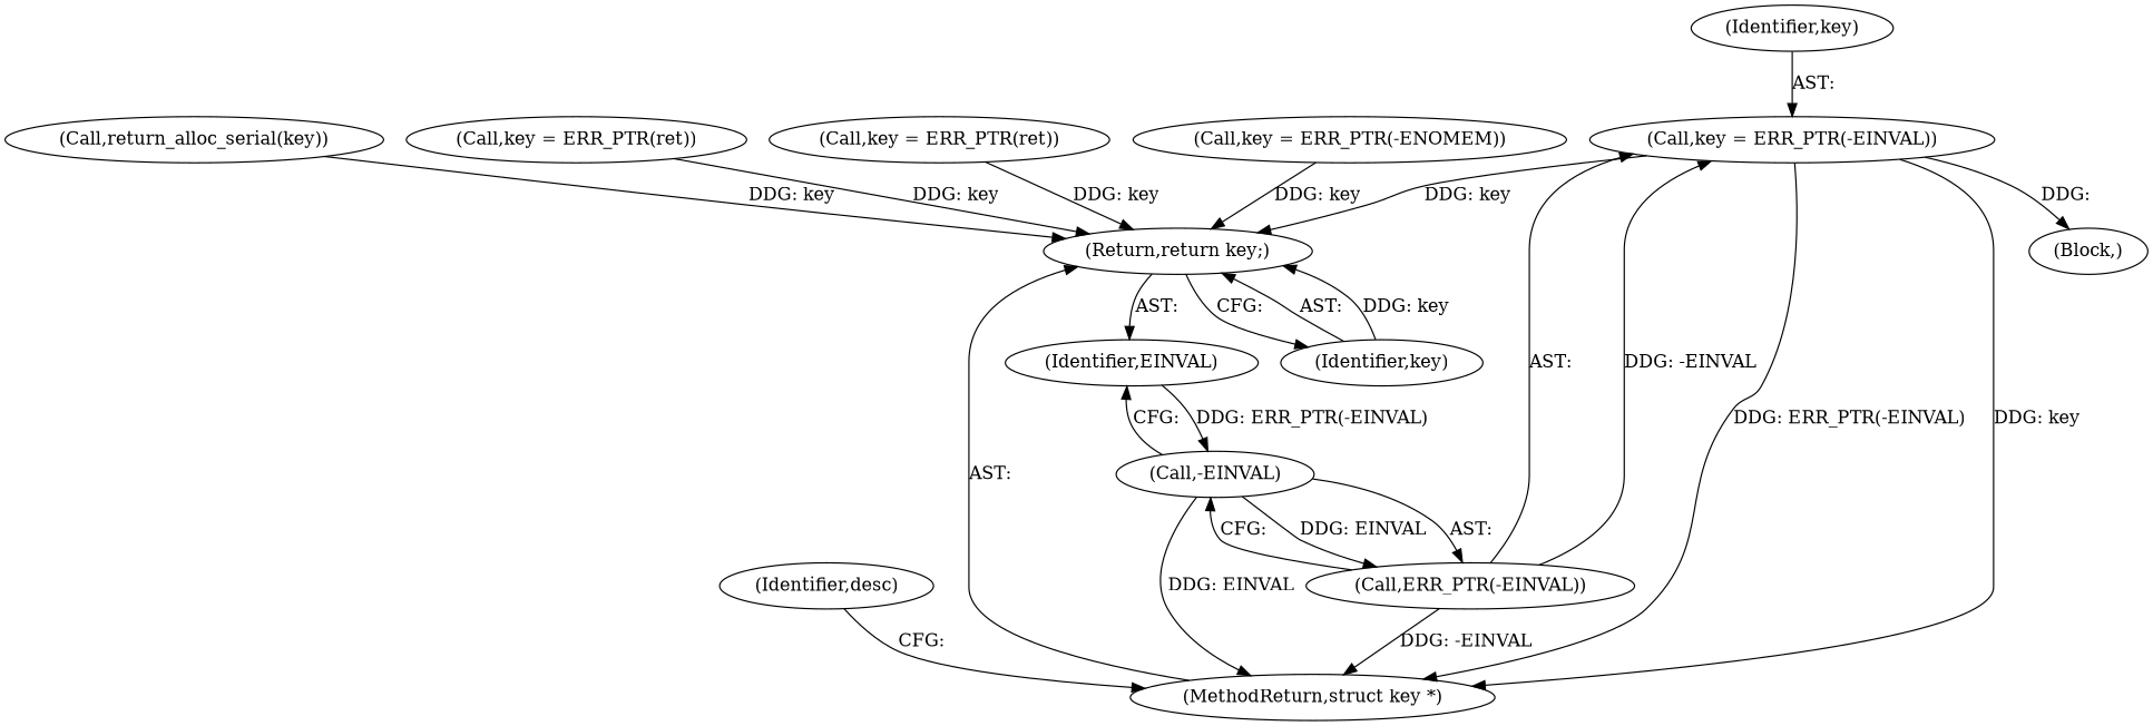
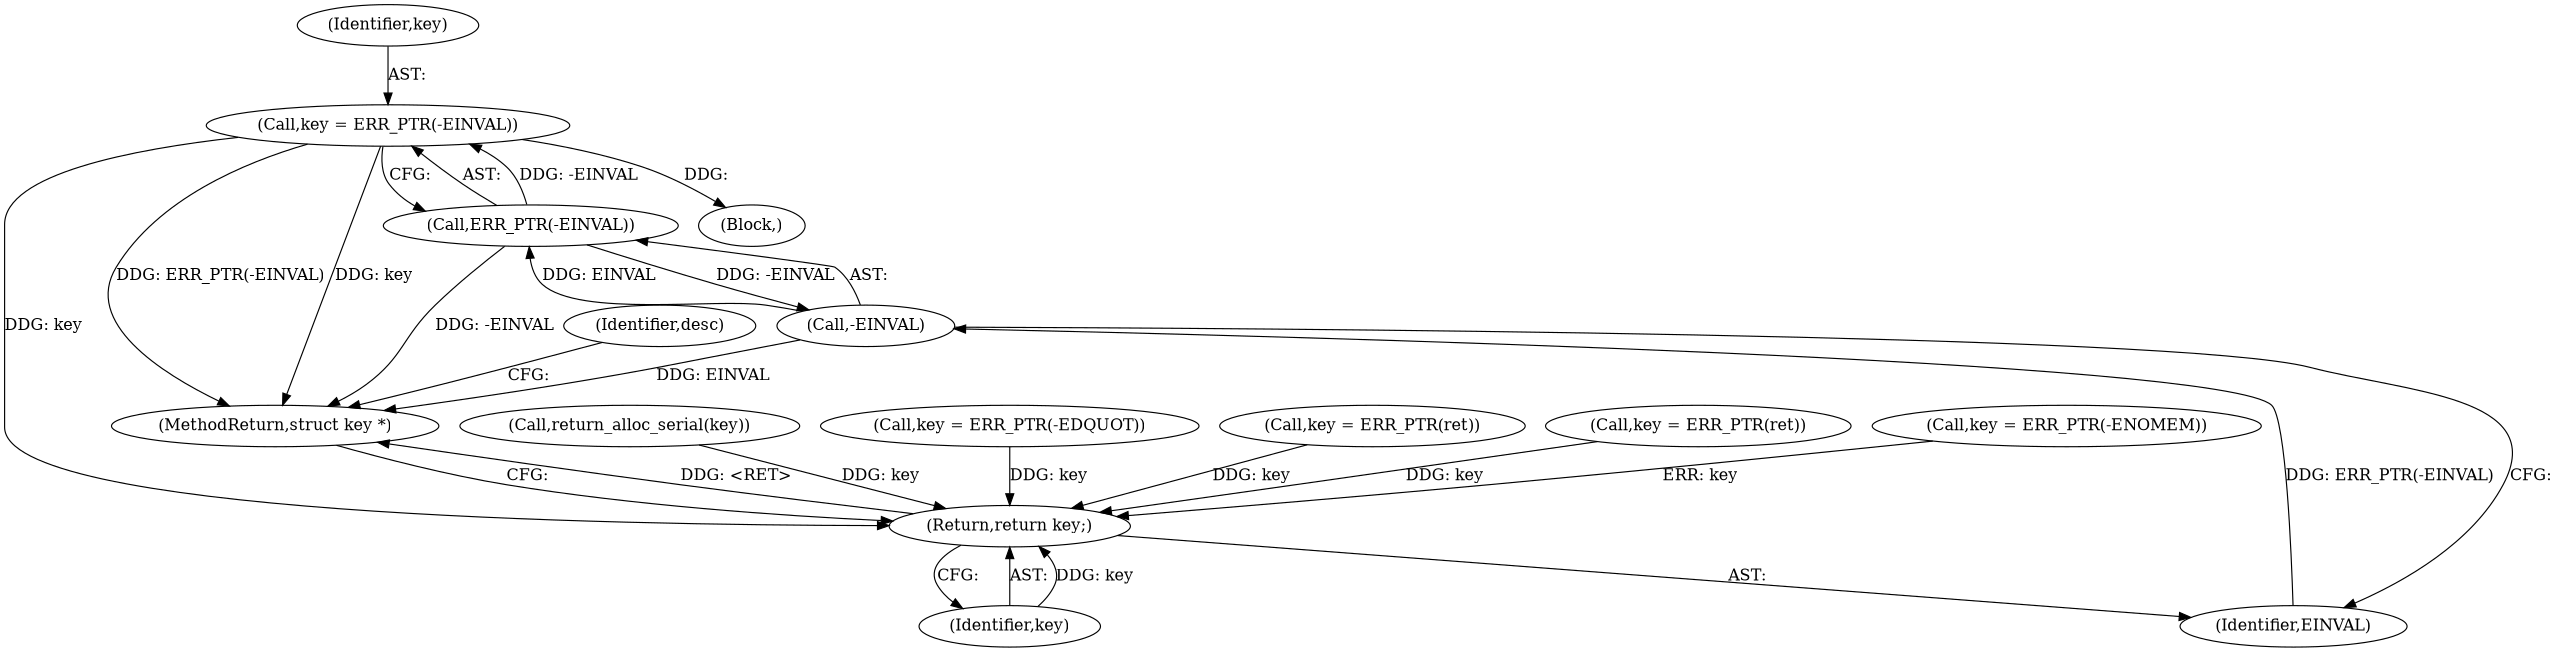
  digraph {
    n1 [label="(Call,key = ERR_PTR(-EINVAL))"]
    n2 [label="(Call,ERR_PTR(-EINVAL))"]
    n3 [label="(Return,return key;)"]
    n4 [label="(MethodReturn,struct key *)"]
    n5 [label="(Block,)"]
    n6 [label="(Call,-EINVAL)"]
    n7 [label="(Identifier,EINVAL)"]
    n8 [label="(Identifier,key)"]
    n9 [label="(Identifier,desc)"]
    n10 [label="(Call,return_alloc_serial(key))"]
+   n11 [label="(Call,key = ERR_PTR(-EDQUOT))"]
    n12 [label="(Call,key = ERR_PTR(ret))"]
    n13 [label="(Call,key = ERR_PTR(ret))"]
    n14 [label="(Identifier,key)"]
    n15 [label="(Call,key = ERR_PTR(-ENOMEM))"]
+   n1 -> n2 [label="CFG: "]
    n1 -> n3 [label="DDG: key"]
    n1 -> n4 [label="DDG: ERR_PTR(-EINVAL)"]
    n1 -> n4 [label="DDG: key"]
    n1 -> n5 [label="DDG: "]
    n2 -> n1 [label="AST: "]
    n2 -> n1 [label="DDG: -EINVAL"]
    n2 -> n4 [label="DDG: -EINVAL"]
-   n2 -> n6 [label="CFG: "]
+   n2 -> n6 [label="DDG: -EINVAL"]
+   n3 -> n4 [label="DDG: <RET>"]
    n3 -> n7 [label="AST: "]
    n3 -> n8 [label="CFG: "]
-   n4 -> n3 [label="AST: "]
+   n4 -> n3 [label="CFG: "]
    n6 -> n2 [label="AST: "]
    n6 -> n2 [label="DDG: EINVAL"]
    n6 -> n4 [label="DDG: EINVAL"]
    n6 -> n7 [label="CFG: "]
    n7 -> n6 [label="DDG: ERR_PTR(-EINVAL)"]
    n8 -> n3 [label="AST: "]
    n8 -> n3 [label="DDG: key"]
    n9 -> n4 [label="CFG: "]
    n10 -> n3 [label="DDG: key"]
+   n11 -> n3 [label="DDG: key"]
    n12 -> n3 [label="DDG: key"]
    n13 -> n3 [label="DDG: key"]
    n14 -> n1 [label="AST: "]
-   n15 -> n3 [label="DDG: key"]
+   n15 -> n3 [label="ERR: key"]
  }
